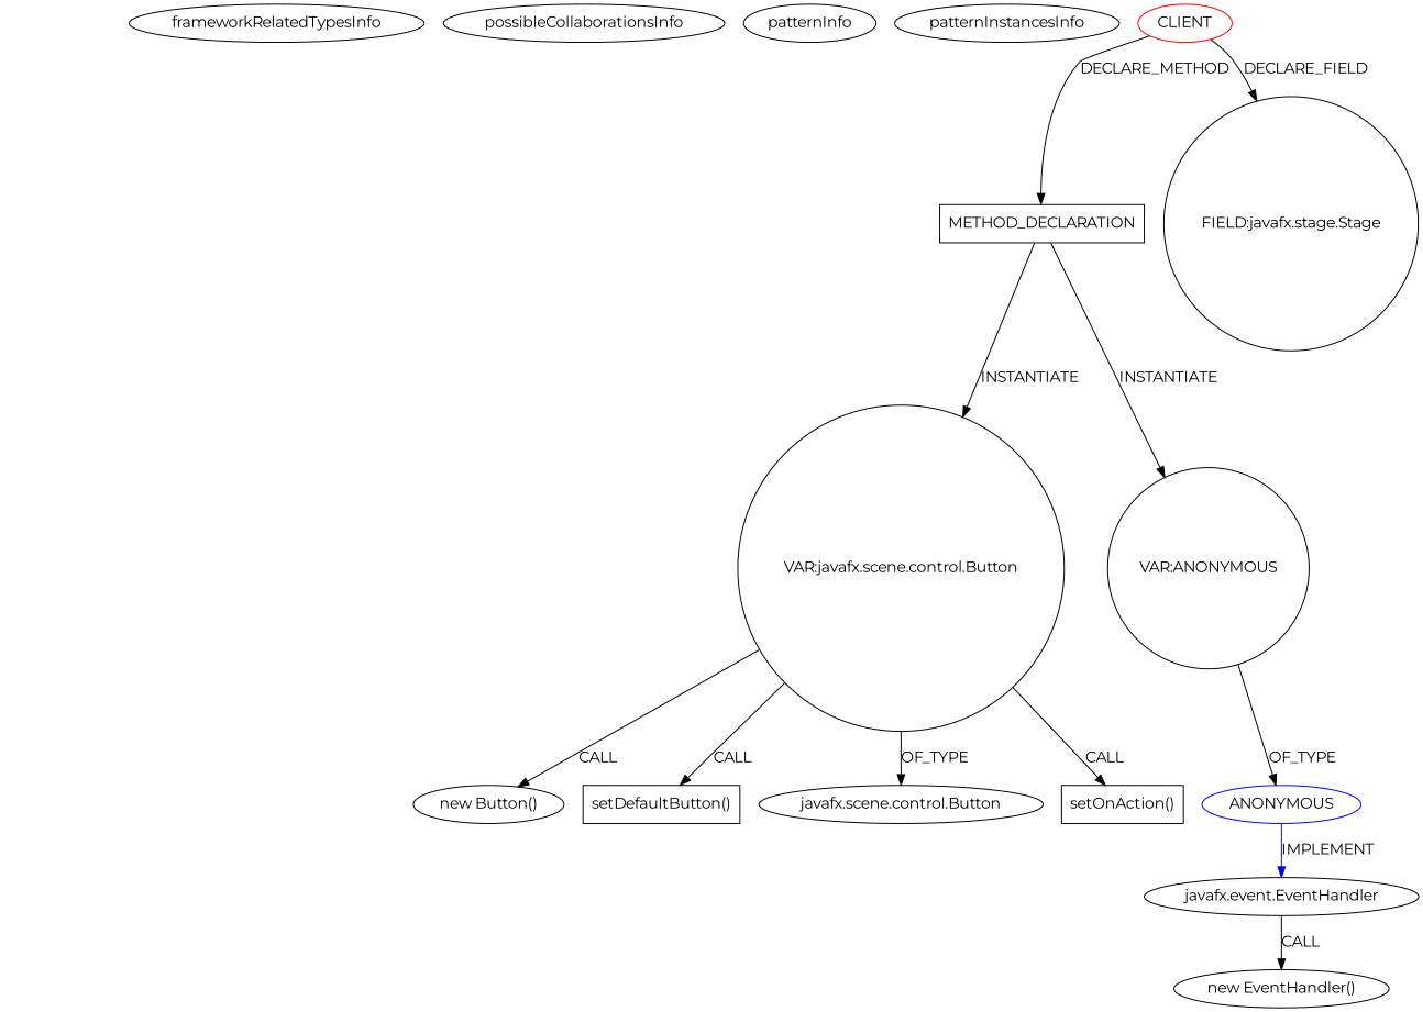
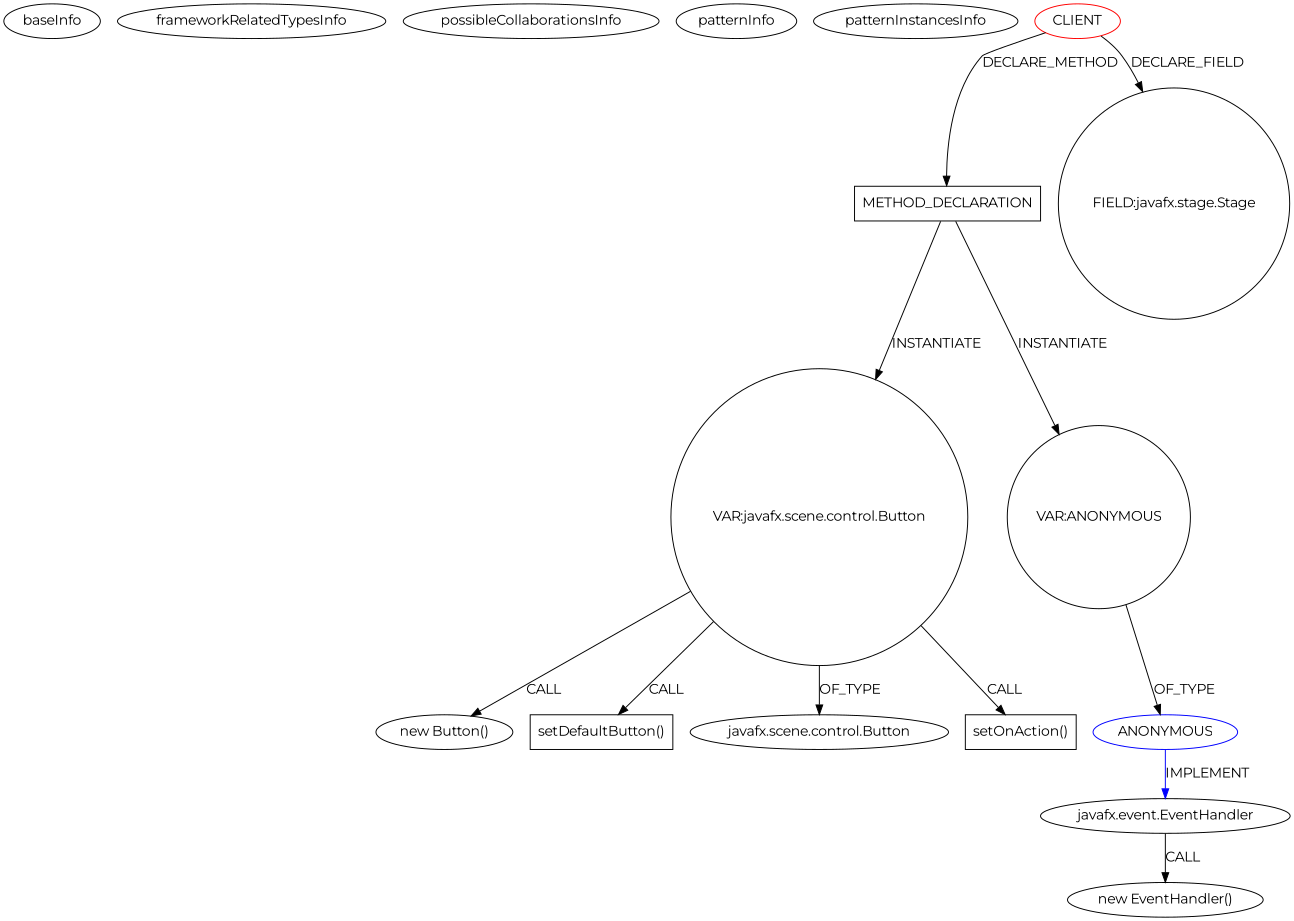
  digraph {
    fontname=Montserrat
    node [fontname=Montserrat isFrameworkType=false]
    edge [fontname=Montserrat]
+   baseInfo [category=pattern graphId=314 isAnonymous=false possibleRelation=false isFrameworkType=""]
    frameworkRelatedTypesInfo [isFrameworkType=""]
    possibleCollaborationsInfo [isFrameworkType=""]
    patternInfo [frequency=2.0 patternRootClient=0 isFrameworkType=""]
    patternInstancesInfo [0="joelburget-miftiwac~/joelburget-miftiwac/miftiwac-master/src/MIFTIWAC.java~MIFTIWAC~3348" 1="bjornbil-reservatie~/bjornbil-reservatie/reservatie-master/ReservatieKommaFinal/src/dialogFX/DialogFX.java~DialogFX~2197" isFrameworkType=""]
    n6 [label="new Button()" vertexType=CONSTRUCTOR_CALL]
    n7 [label="VAR:javafx.scene.control.Button" shape=circle vertexType=VARIABLE_EXPRESION]
    n8 [label="setDefaultButton()" shape=box vertexType=INSIDE_CALL]
    n9 [label="javafx.scene.control.Button" vertexType=FRAMEWORK_CLASS_TYPE]
    n10 [label="setOnAction()" shape=box vertexType=INSIDE_CALL]
    n11 [label=METHOD_DECLARATION shape=box vertexType=CLIENT_METHOD_DECLARATION]
    n12 [label="VAR:ANONYMOUS" shape=circle vertexType=VARIABLE_EXPRESION]
    n13 [color=blue label=ANONYMOUS vertexType=REFERENCE_ANONYMOUS_DECLARATION]
    n14 [color=red label=CLIENT vertexType=ROOT_CLIENT_CLASS_DECLARATION]
    n15 [label="FIELD:javafx.stage.Stage" shape=circle vertexType=FIELD_DECLARATION]
    n16 [label="javafx.event.EventHandler" vertexType=FRAMEWORK_INTERFACE_TYPE]
    n17 [label="new EventHandler()" vertexType=CONSTRUCTOR_CALL]
    n7 -> n6 [label=CALL]
    n7 -> n8 [label=CALL]
    n7 -> n9 [label=OF_TYPE]
    n7 -> n10 [label=CALL]
    n11 -> n7 [label=INSTANTIATE]
    n11 -> n12 [label=INSTANTIATE]
    n12 -> n13 [label=OF_TYPE]
    n13 -> n16 [color=blue label=IMPLEMENT]
    n14 -> n11 [label=DECLARE_METHOD]
    n14 -> n15 [label=DECLARE_FIELD]
    n16 -> n17 [label=CALL]
  }
